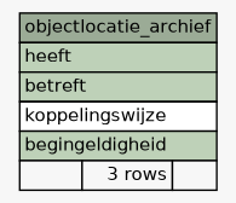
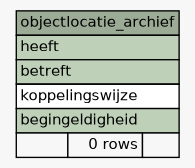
  digraph {
    bgcolor="#f7f7f7"
    fontname=Helvetica
    fontsize=11
    nodesep=0.18
    rankdir=RL
    ranksep=0.46
-   n1 [fontname=Helvetica fontsize=11 label=<     <TABLE BORDER="0" CELLBORDER="1" CELLSPACING="0" BGCOLOR="#ffffff">       <TR><TD COLSPAN="3" BGCOLOR="#9bab96" ALIGN="CENTER">objectlocatie_archief</TD></TR>       <TR><TD PORT="heeft" COLSPAN="3" BGCOLOR="#bed1b8" ALIGN="LEFT">heeft</TD></TR>       <TR><TD PORT="betreft" COLSPAN="3" BGCOLOR="#bed1b8" ALIGN="LEFT">betreft</TD></TR>       <TR><TD PORT="koppelingswijze" COLSPAN="3" ALIGN="LEFT">koppelingswijze</TD></TR>       <TR><TD PORT="begingeldigheid" COLSPAN="3" BGCOLOR="#bed1b8" ALIGN="LEFT">begingeldigheid</TD></TR>       <TR><TD ALIGN="LEFT" BGCOLOR="#f7f7f7">  </TD><TD ALIGN="RIGHT" BGCOLOR="#f7f7f7">3 rows</TD><TD ALIGN="RIGHT" BGCOLOR="#f7f7f7">  </TD></TR>     </TABLE>> shape=plaintext]
+   n1 [fontname=Helvetica fontsize=11 label=<     <TABLE BORDER="0" CELLBORDER="1" CELLSPACING="0" BGCOLOR="#ffffff">       <TR><TD COLSPAN="3" BGCOLOR="#9bab96" ALIGN="CENTER">objectlocatie_archief</TD></TR>       <TR><TD PORT="heeft" COLSPAN="3" BGCOLOR="#bed1b8" ALIGN="LEFT">heeft</TD></TR>       <TR><TD PORT="betreft" COLSPAN="3" BGCOLOR="#bed1b8" ALIGN="LEFT">betreft</TD></TR>       <TR><TD PORT="koppelingswijze" COLSPAN="3" ALIGN="LEFT">koppelingswijze</TD></TR>       <TR><TD PORT="begingeldigheid" COLSPAN="3" BGCOLOR="#bed1b8" ALIGN="LEFT">begingeldigheid</TD></TR>       <TR><TD ALIGN="LEFT" BGCOLOR="#f7f7f7">  </TD><TD ALIGN="RIGHT" BGCOLOR="#f7f7f7">0 rows</TD><TD ALIGN="RIGHT" BGCOLOR="#f7f7f7">  </TD></TR>     </TABLE>> shape=plaintext]
  }
